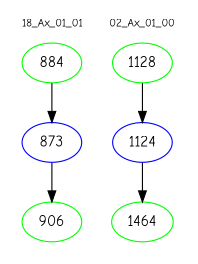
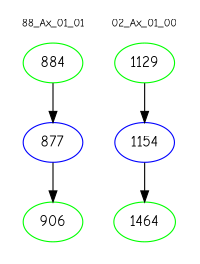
  digraph {
    fontname="Comic Neue"
    node [color=green fontname="Comic Neue"]
    edge [color=black fontname="Comic Neue"]
    n1 [label=884]
-   n2 [color=blue label=873]
+   n2 [color=blue label=877]
    n3 [label=906]
-   n4 [label=1128]
-   n5 [color=blue label=1124]
+   n4 [label=1129]
+   n5 [color=blue label=1154]
    n6 [label=1464]
    subgraph cluster_1 {
      color=white
      fontsize=10
-     label="18_Ax_01_01"
+     label="88_Ax_01_01"
      n1
      n2
      n3
    }
    subgraph cluster_2 {
      color=white
      fontsize=10
      label="02_Ax_01_00"
      n4
      n5
      n6
    }
    n1 -> n2
    n2 -> n3
    n4 -> n5
    n5 -> n6
  }
